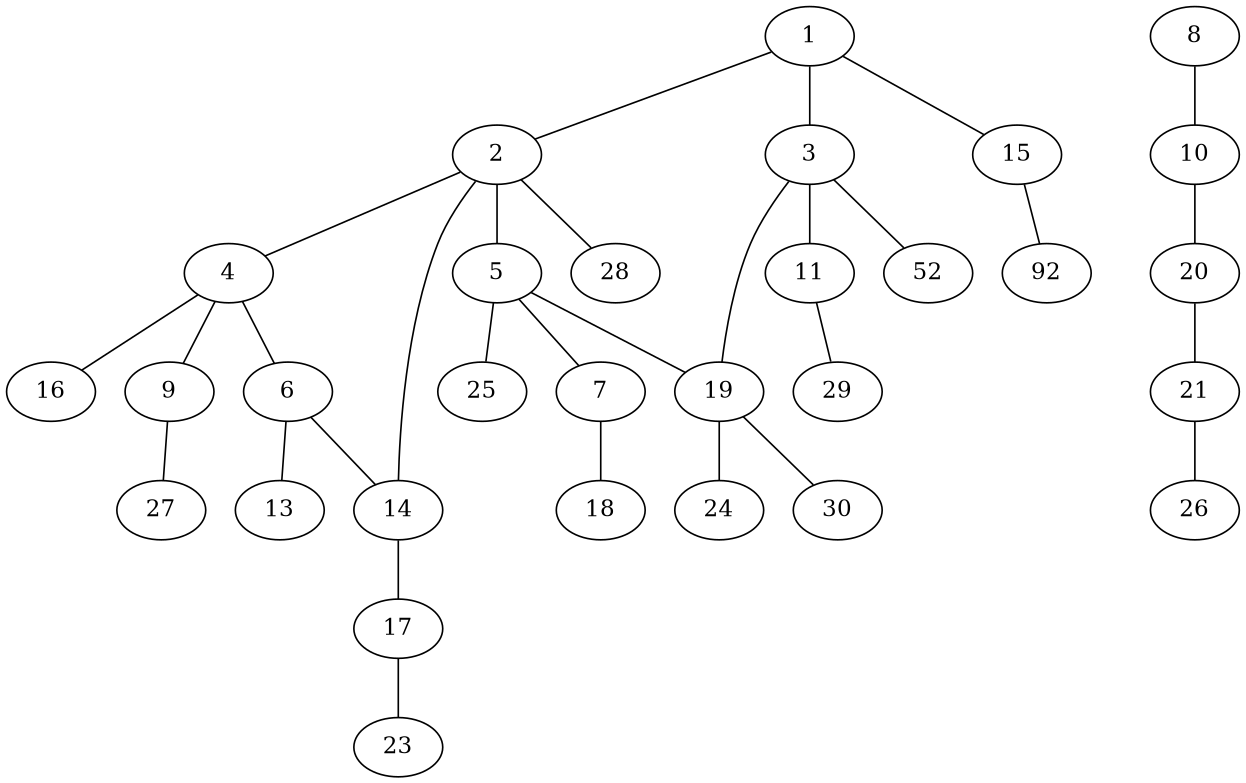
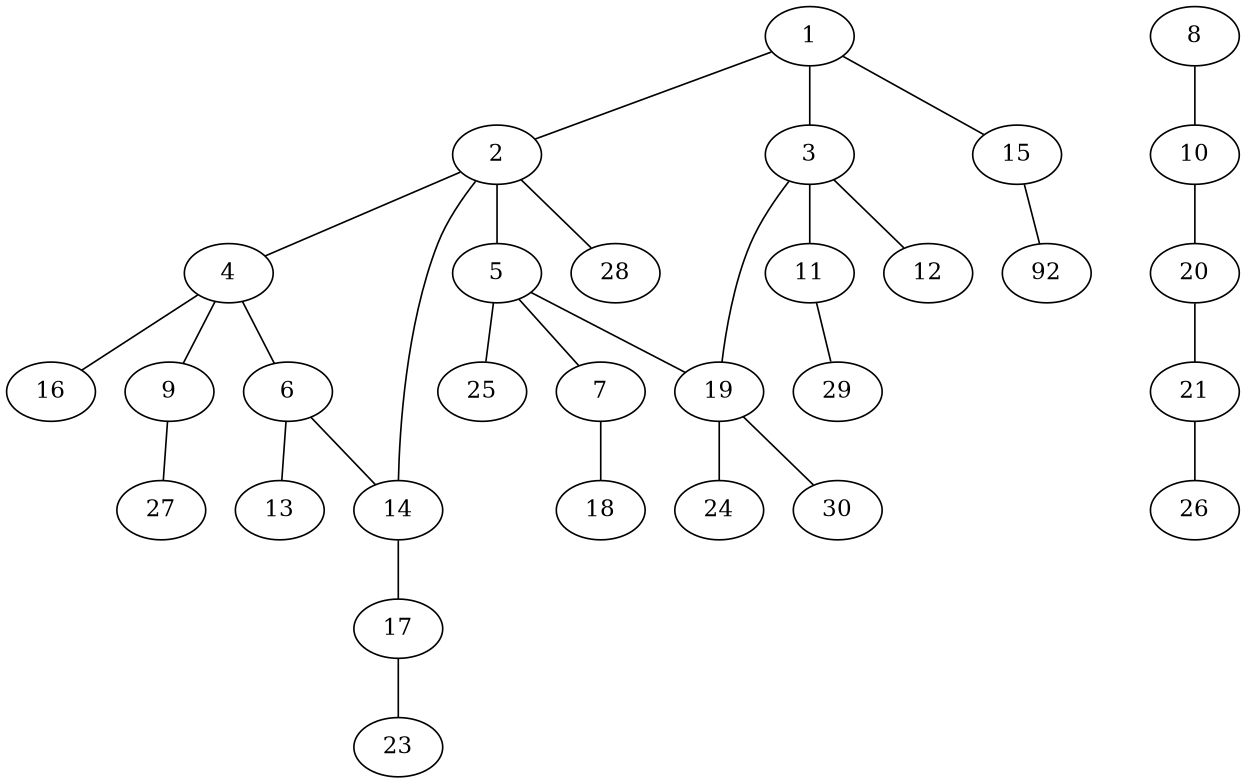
  graph {
    1
    2
    3
    15
    4
    5
    14
    28
    11
-   12 [label=52]
+   12
    19
    n12 [label=92]
    6
    9
    16
    7
    25
    8
    10
    17
    29
    24
    30
    13
    27
    18
    20
    23
    21
    26
    1 -- 2
    1 -- 3
    1 -- 15
    2 -- 4
    2 -- 5
    2 -- 14
    2 -- 28
    3 -- 11
    3 -- 12
    3 -- 19
    15 -- n12
    4 -- 6
    4 -- 9
    4 -- 16
    5 -- 19
    5 -- 7
    5 -- 25
    14 -- 17
    11 -- 29
    19 -- 24
    19 -- 30
    6 -- 14
    6 -- 13
    9 -- 27
    7 -- 18
    8 -- 10
    10 -- 20
    17 -- 23
    20 -- 21
    21 -- 26
  }
